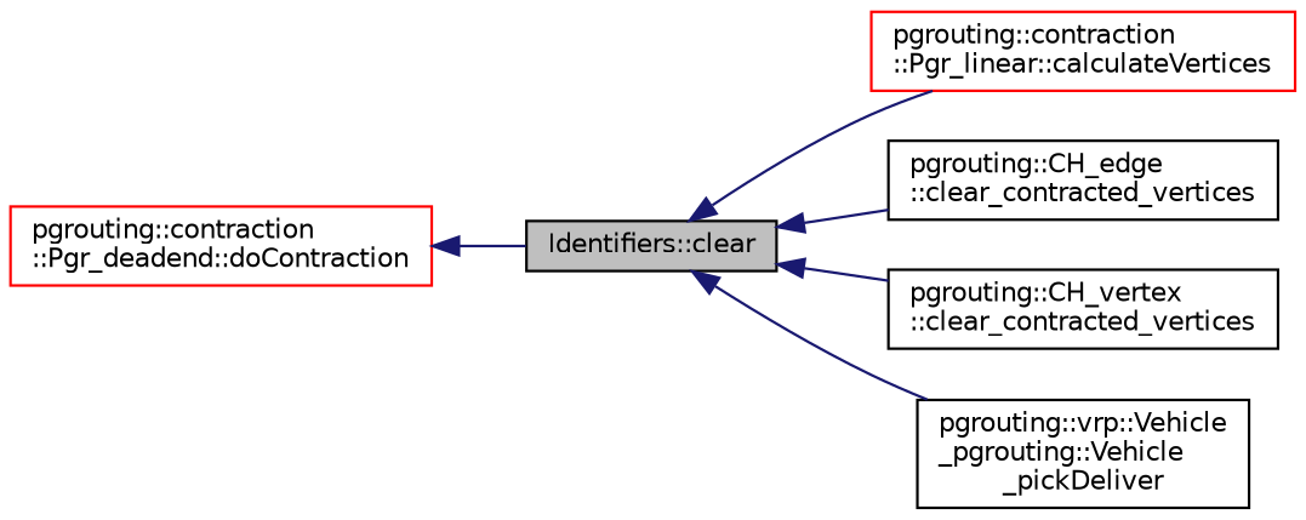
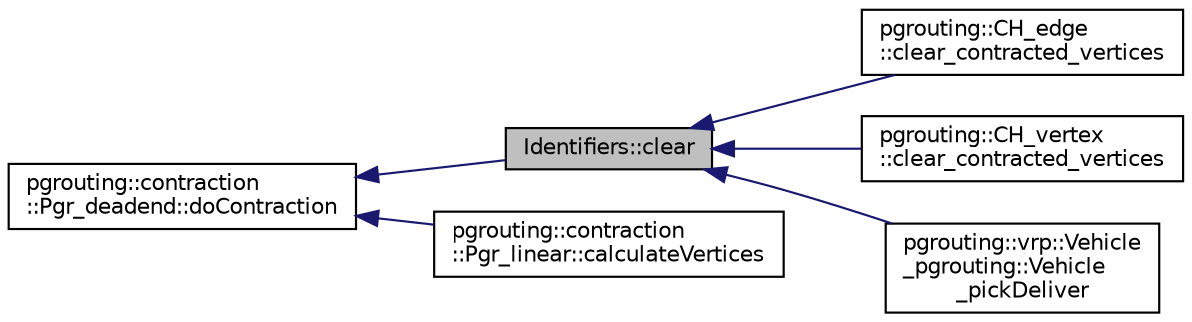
  digraph {
    rankdir=LR
    node [color=black fillcolor=white fontname=Helvetica fontsize=10 shape=record style=filled]
    edge [color=midnightblue dir=back fontname=Helvetica fontsize=10 labelfontname=Helvetica labelfontsize=10 style=solid]
    n1 [fillcolor=grey75 fontcolor=black height=0.2 label="Identifiers::clear" width=0.4]
-   n2 [color=red height=0.2 label="pgrouting::contraction\l::Pgr_linear::calculateVertices" width=0.4]
+   n2 [height=0.2 label="pgrouting::contraction\l::Pgr_linear::calculateVertices" width=0.4]
    n3 [height=0.2 label="pgrouting::CH_edge\l::clear_contracted_vertices" width=0.4]
    n4 [height=0.2 label="pgrouting::CH_vertex\l::clear_contracted_vertices" width=0.4]
    n5 [height=0.2 label="pgrouting::vrp::Vehicle\l_pgrouting::Vehicle\l_pickDeliver" width=0.4]
-   n6 [color=red height=0.2 label="pgrouting::contraction\l::Pgr_deadend::doContraction" width=0.4]
-   n1 -> n2
+   n6 [height=0.2 label="pgrouting::contraction\l::Pgr_deadend::doContraction" width=0.4]
+   n6 -> n2
    n1 -> n3
    n1 -> n4
    n1 -> n5
    n6 -> n1
  }
